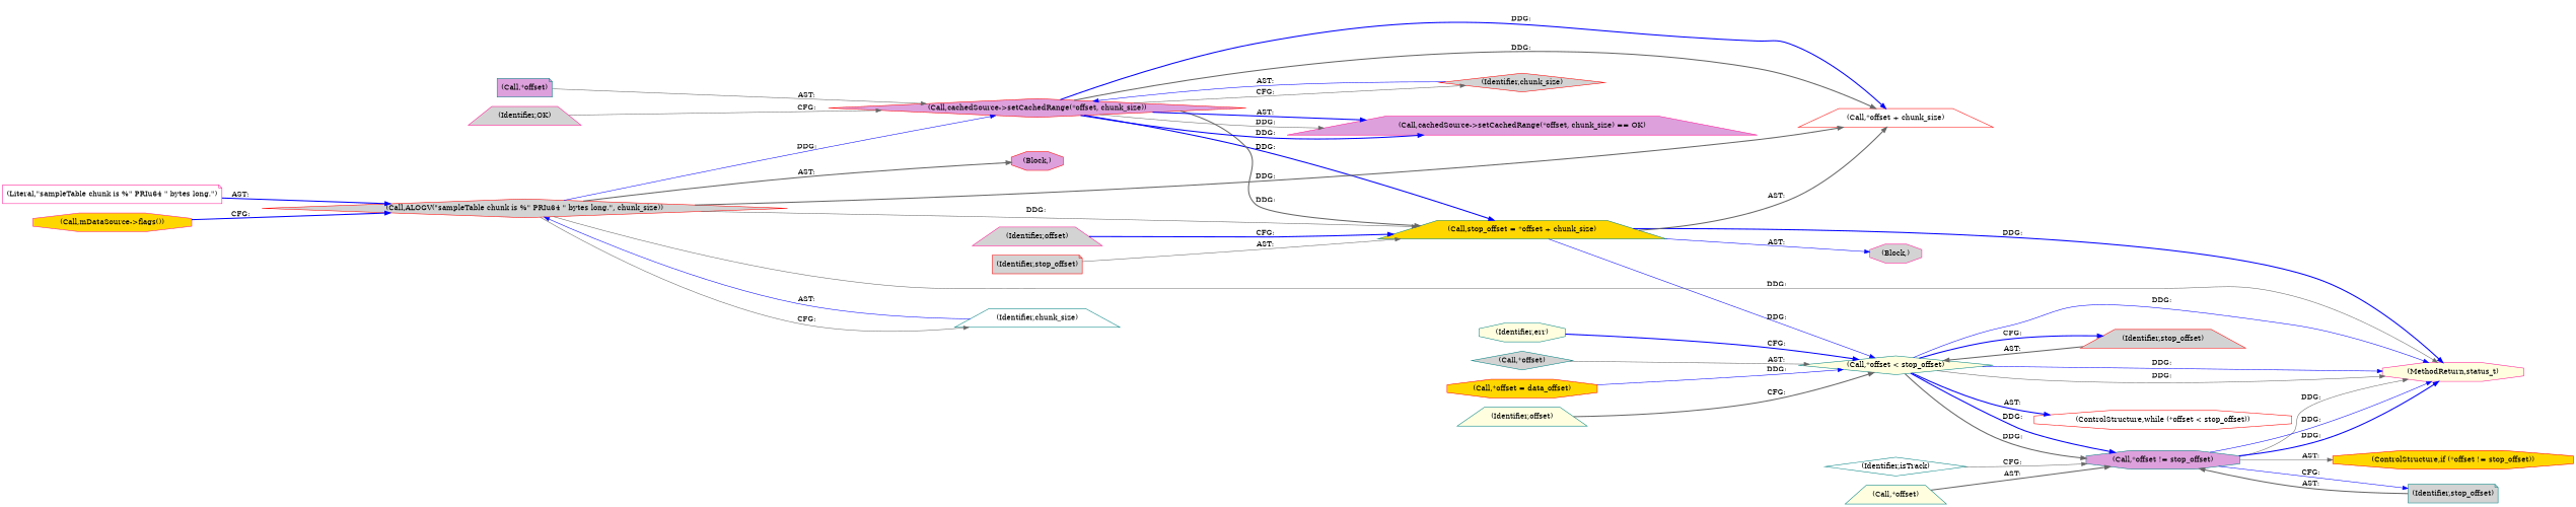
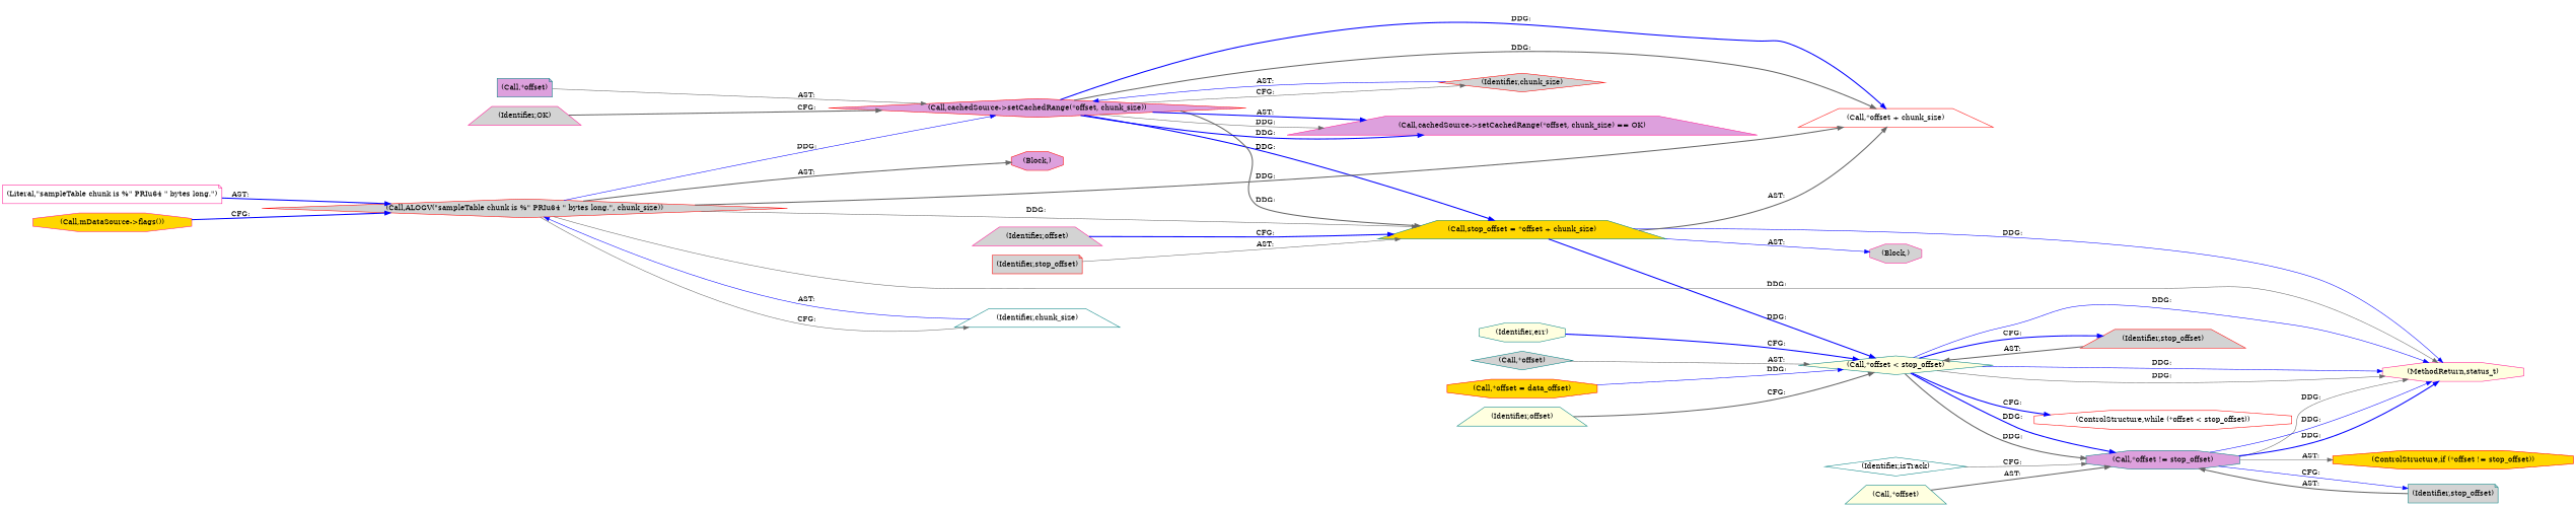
  digraph {
    rankdir=LR
    node [color=teal fillcolor=lightgrey shape=trapezium style=filled]
    edge [color=blue style=solid]
    n1 [fillcolor=gold label="(Call,stop_offset = *offset + chunk_size)"]
    n2 [fillcolor=lightyellow label="(Call,*offset < stop_offset)" shape=diamond]
    n3 [color=deeppink label="(Block,)" shape=octagon]
    n4 [color=deeppink fillcolor=lightyellow label="(MethodReturn,status_t)" shape=octagon]
    n5 [color=red fillcolor=white label="(Call,*offset + chunk_size)"]
    n6 [fillcolor=plum label="(Call,*offset != stop_offset)" shape=octagon]
    n7 [color=red fillcolor=white label="(ControlStructure,while (*offset < stop_offset))" shape=octagon]
    n8 [color=red label="(Identifier,stop_offset)"]
    n9 [color=red fillcolor=plum label="(Call,cachedSource->setCachedRange(*offset, chunk_size))" shape=diamond]
    n10 [color=deeppink fillcolor=plum label="(Call,cachedSource->setCachedRange(*offset, chunk_size) == OK)"]
    n11 [color=red label="(Identifier,chunk_size)" shape=diamond]
    n12 [color=red label="(Call,ALOGV(\"sampleTable chunk is %\" PRIu64 \" bytes long.\", chunk_size))" shape=diamond]
    n13 [fillcolor=white label="(Identifier,chunk_size)"]
    n14 [color=red fillcolor=plum label="(Block,)" shape=octagon]
    n15 [color=red fillcolor=gold label="(ControlStructure,if (*offset != stop_offset))" shape=octagon]
    n16 [label="(Identifier,stop_offset)" shape=note]
    n17 [color=deeppink fillcolor=white label="(Literal,\"sampleTable chunk is %\" PRIu64 \" bytes long.\")" shape=note]
    n18 [color=deeppink label="(Identifier,OK)"]
    n19 [fillcolor=lightyellow label="(Call,*offset)"]
    n20 [fillcolor=lightyellow label="(Identifier,err)" shape=octagon]
    n21 [fillcolor=white label="(Identifier,isTrack)" shape=diamond]
    n22 [color=deeppink label="(Identifier,offset)"]
    n23 [color=deeppink fillcolor=gold label="(Call,mDataSource->flags())" shape=octagon]
    n24 [fillcolor=plum label="(Call,*offset)" shape=note]
    n25 [label="(Call,*offset)" shape=diamond]
    n26 [color=red fillcolor=gold label="(Call,*offset = data_offset)" shape=octagon]
    n27 [color=red label="(Identifier,stop_offset)" shape=note]
    n28 [fillcolor=lightyellow label="(Identifier,offset)"]
-   n1 -> n2 [label="DDG: "]
+   n1 -> n2 [label="DDG: " style=bold]
    n1 -> n3 [label="AST: "]
-   n1 -> n4 [label="DDG: " style=bold]
+   n1 -> n4 [label="DDG: "]
    n1 -> n5 [color=gray40 label="AST: " style=bold]
    n2 -> n4 [label="DDG: "]
    n2 -> n4 [color=gray40 label="DDG: "]
    n2 -> n4 [label="DDG: "]
    n2 -> n6 [label="DDG: " style=bold]
    n2 -> n6 [color=gray40 label="DDG: " style=bold]
-   n2 -> n7 [label="AST: " style=bold]
+   n2 -> n7 [label="CFG: " style=bold]
    n2 -> n8 [label="CFG: " style=bold]
    n6 -> n4 [color=gray40 label="DDG: "]
    n6 -> n4 [label="DDG: "]
    n6 -> n4 [label="DDG: " style=bold]
    n6 -> n15 [color=gray40 label="AST: "]
    n6 -> n16 [label="CFG: "]
    n8 -> n2 [color=gray40 label="AST: " style=bold]
    n9 -> n1 [label="DDG: " style=bold]
    n9 -> n1 [color=gray40 label="DDG: " style=bold]
    n9 -> n5 [label="DDG: " style=bold]
    n9 -> n5 [color=gray40 label="DDG: " style=bold]
    n9 -> n10 [label="AST: " style=bold]
    n9 -> n10 [color=gray40 label="DDG: "]
    n9 -> n10 [label="DDG: " style=bold]
    n9 -> n11 [color=gray40 label="CFG: "]
    n11 -> n9 [label="AST: "]
    n12 -> n1 [color=gray40 label="DDG: "]
    n12 -> n4 [color=gray40 label="DDG: "]
    n12 -> n5 [color=gray40 label="DDG: " style=bold]
    n12 -> n9 [label="DDG: "]
    n12 -> n13 [color=gray40 label="CFG: "]
    n12 -> n14 [color=gray40 label="AST: " style=bold]
    n13 -> n12 [label="AST: "]
    n16 -> n6 [color=gray40 label="AST: " style=bold]
    n17 -> n12 [label="AST: " style=bold]
-   n18 -> n9 [color=gray40 label="CFG: "]
+   n18 -> n9 [color=gray40 label="CFG: " style=bold]
    n19 -> n6 [color=gray40 label="AST: " style=bold]
    n20 -> n2 [label="CFG: " style=bold]
    n21 -> n6 [color=gray40 label="CFG: "]
    n22 -> n1 [label="CFG: " style=bold]
    n23 -> n12 [label="CFG: " style=bold]
    n24 -> n9 [color=gray40 label="AST: "]
    n25 -> n2 [color=gray40 label="AST: "]
    n26 -> n2 [label="DDG: "]
    n27 -> n1 [color=gray40 label="AST: "]
    n28 -> n2 [color=gray40 label="CFG: " style=bold]
  }
